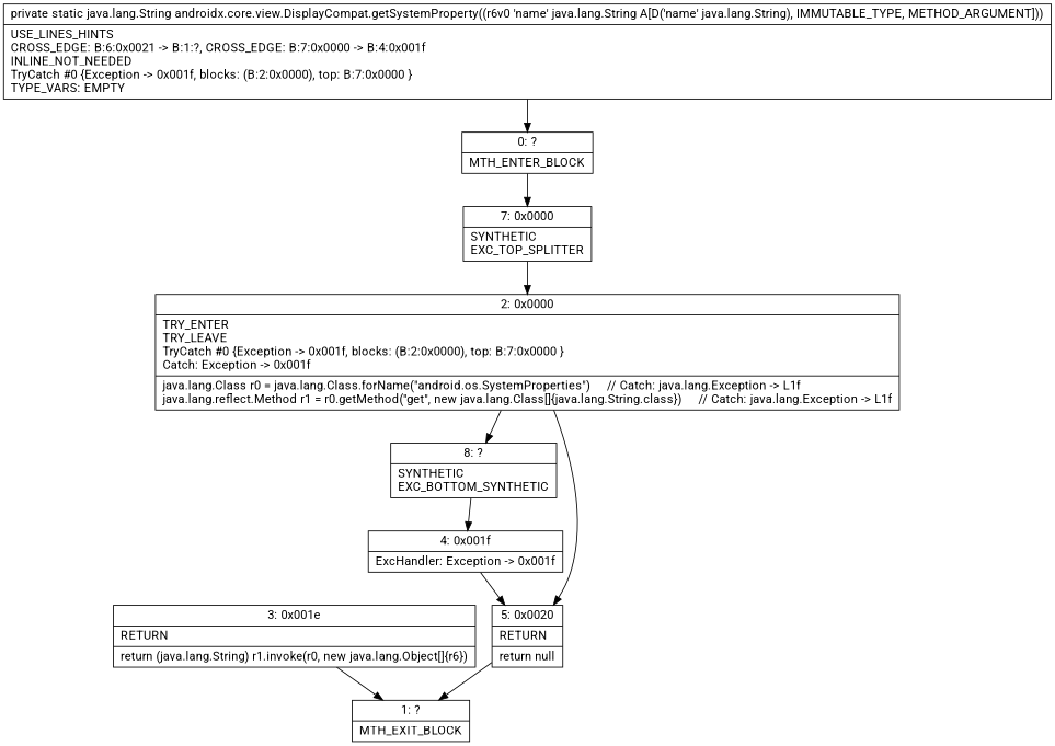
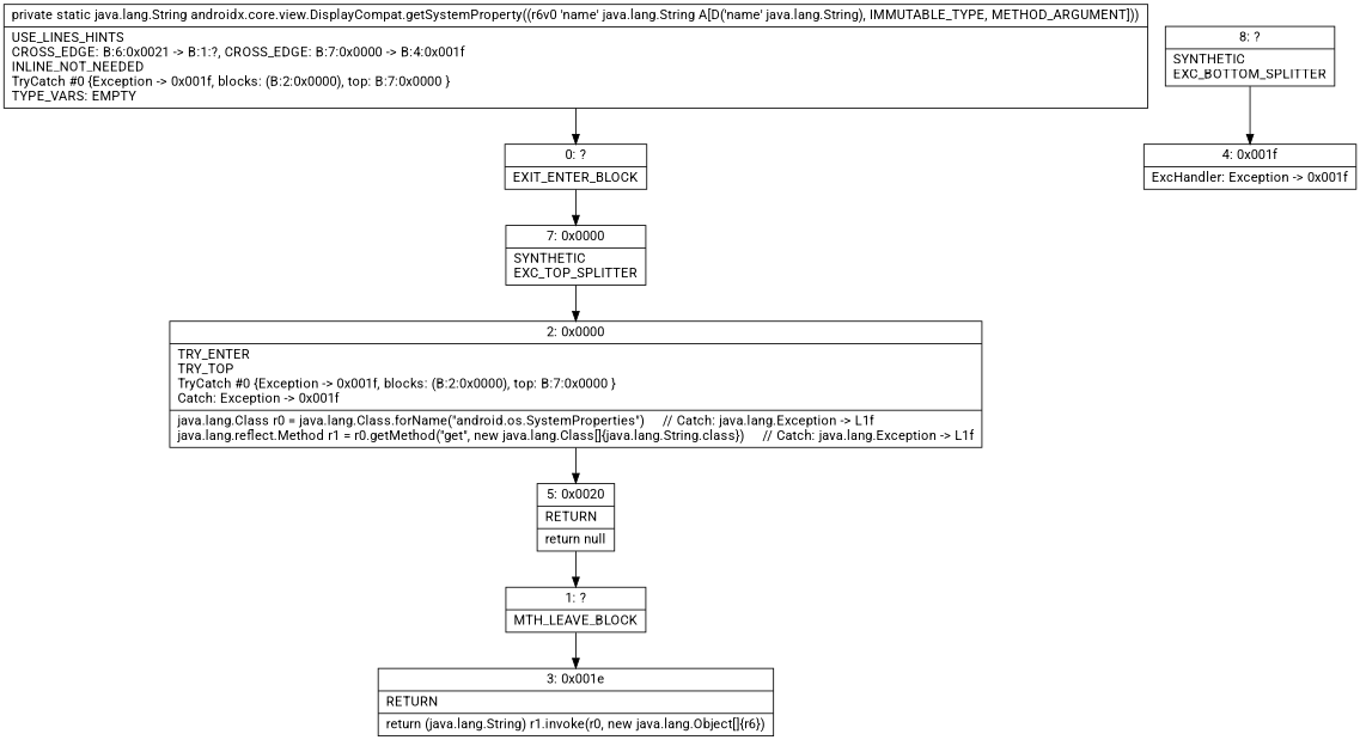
  digraph {
    fontname=Roboto
    node [fontname=Roboto shape=record]
    edge [fontname=Roboto]
-   n1 [label="{0\:\ ?|MTH_ENTER_BLOCK\l}"]
+   n1 [label="{0\:\ ?|EXIT_ENTER_BLOCK\l}"]
    n2 [label="{7\:\ 0x0000|SYNTHETIC\lEXC_TOP_SPLITTER\l}"]
-   n3 [label="{2\:\ 0x0000|TRY_ENTER\lTRY_LEAVE\lTryCatch #0 \{Exception \-\> 0x001f, blocks: (B:2:0x0000), top: B:7:0x0000 \}\lCatch: Exception \-\> 0x001f\l|java.lang.Class r0 = java.lang.Class.forName(\"android.os.SystemProperties\")     \/\/ Catch: java.lang.Exception \-\> L1f\ljava.lang.reflect.Method r1 = r0.getMethod(\"get\", new java.lang.Class[]\{java.lang.String.class\})     \/\/ Catch: java.lang.Exception \-\> L1f\l}"]
-   n4 [label="{8\:\ ?|SYNTHETIC\lEXC_BOTTOM_SYNTHETIC\l}"]
+   n3 [label="{2\:\ 0x0000|TRY_ENTER\lTRY_TOP\lTryCatch #0 \{Exception \-\> 0x001f, blocks: (B:2:0x0000), top: B:7:0x0000 \}\lCatch: Exception \-\> 0x001f\l|java.lang.Class r0 = java.lang.Class.forName(\"android.os.SystemProperties\")     \/\/ Catch: java.lang.Exception \-\> L1f\ljava.lang.reflect.Method r1 = r0.getMethod(\"get\", new java.lang.Class[]\{java.lang.String.class\})     \/\/ Catch: java.lang.Exception \-\> L1f\l}"]
+   n4 [label="{8\:\ ?|SYNTHETIC\lEXC_BOTTOM_SPLITTER\l}"]
    n5 [label="{5\:\ 0x0020|RETURN\l|return null\l}"]
    n6 [label="{4\:\ 0x001f|ExcHandler: Exception \-\> 0x001f\l}"]
    n7 [label="{3\:\ 0x001e|RETURN\l|return (java.lang.String) r1.invoke(r0, new java.lang.Object[]\{r6\})\l}"]
-   n8 [label="{1\:\ ?|MTH_EXIT_BLOCK\l}"]
+   n8 [label="{1\:\ ?|MTH_LEAVE_BLOCK\l}"]
    n9 [label="{private static java.lang.String androidx.core.view.DisplayCompat.getSystemProperty((r6v0 'name' java.lang.String A[D('name' java.lang.String), IMMUTABLE_TYPE, METHOD_ARGUMENT]))  | USE_LINES_HINTS\lCROSS_EDGE: B:6:0x0021 \-\> B:1:?, CROSS_EDGE: B:7:0x0000 \-\> B:4:0x001f\lINLINE_NOT_NEEDED\lTryCatch #0 \{Exception \-\> 0x001f, blocks: (B:2:0x0000), top: B:7:0x0000 \}\lTYPE_VARS: EMPTY\l}"]
    n1 -> n2
    n2 -> n3
-   n3 -> n4
    n3 -> n5
    n4 -> n6
    n5 -> n8
-   n6 -> n5
-   n7 -> n8
+   n8 -> n7
    n9 -> n1
  }
